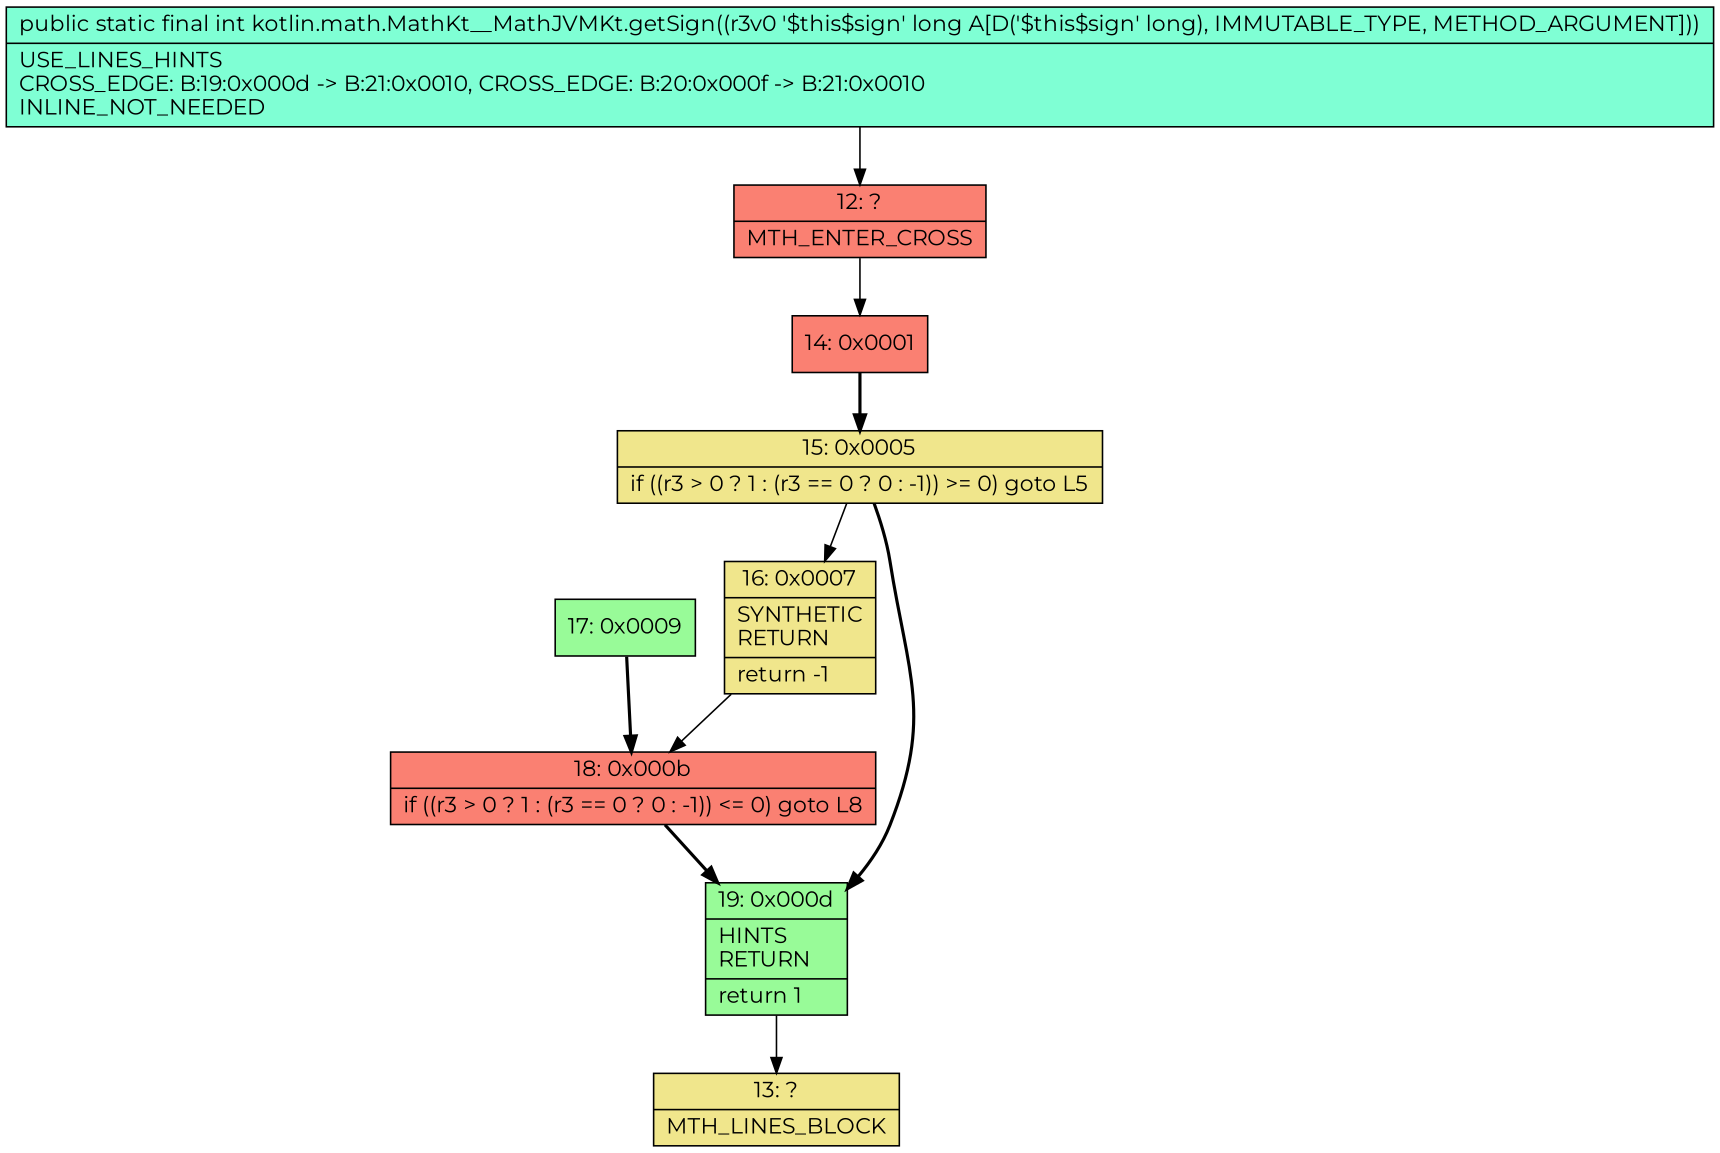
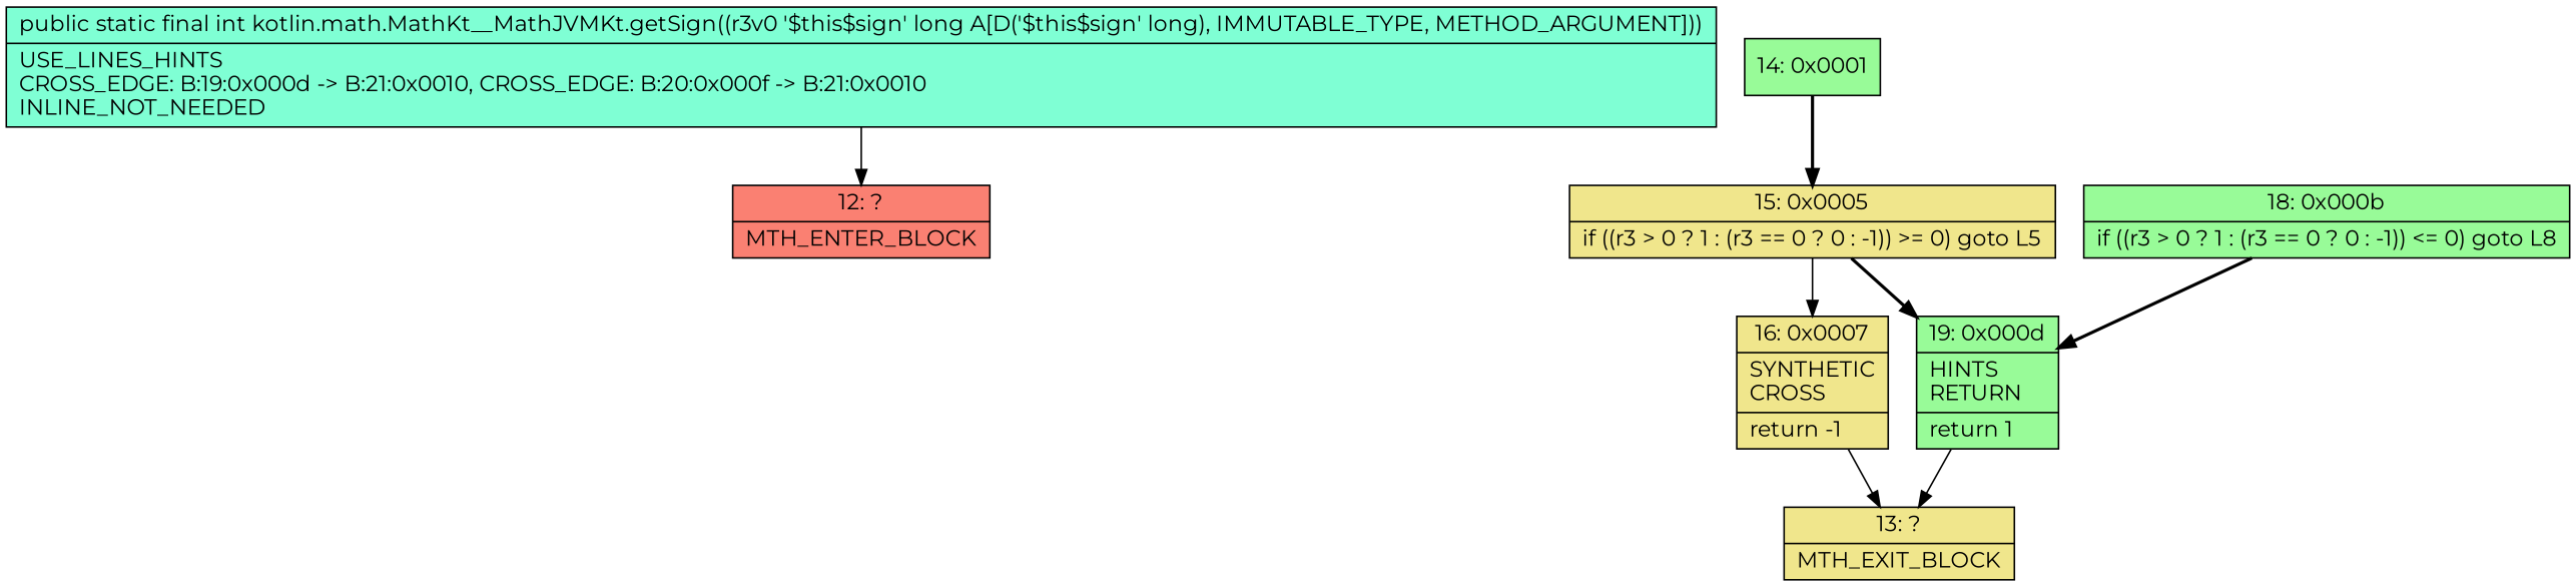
  digraph {
    fontname=Montserrat
    node [fillcolor=salmon fontname=Montserrat shape=record style=filled]
    edge [fontname=Montserrat style=solid]
-   n1 [label="{12\:\ ?|MTH_ENTER_CROSS\l}"]
-   n2 [label="{14\:\ 0x0001}"]
+   n1 [label="{12\:\ ?|MTH_ENTER_BLOCK\l}"]
+   n2 [fillcolor=palegreen label="{14\:\ 0x0001}"]
    n3 [fillcolor=khaki label="{15\:\ 0x0005|if ((r3 \> 0 ? 1 : (r3 == 0 ? 0 : \-1)) \>= 0) goto L5\l}"]
-   n4 [fillcolor=khaki label="{16\:\ 0x0007|SYNTHETIC\lRETURN\l|return \-1\l}"]
+   n4 [fillcolor=khaki label="{16\:\ 0x0007|SYNTHETIC\lCROSS\l|return \-1\l}"]
    n5 [fillcolor=palegreen label="{19\:\ 0x000d|HINTS\lRETURN\l|return 1\l}"]
-   n6 [fillcolor=khaki label="{13\:\ ?|MTH_LINES_BLOCK\l}"]
-   n7 [fillcolor=palegreen label="{17\:\ 0x0009}"]
-   n8 [label="{18\:\ 0x000b|if ((r3 \> 0 ? 1 : (r3 == 0 ? 0 : \-1)) \<= 0) goto L8\l}"]
+   n6 [fillcolor=khaki label="{13\:\ ?|MTH_EXIT_BLOCK\l}"]
+   n8 [fillcolor=palegreen label="{18\:\ 0x000b|if ((r3 \> 0 ? 1 : (r3 == 0 ? 0 : \-1)) \<= 0) goto L8\l}"]
    n9 [fillcolor=aquamarine label="{public static final int kotlin.math.MathKt__MathJVMKt.getSign((r3v0 '$this$sign' long A[D('$this$sign' long), IMMUTABLE_TYPE, METHOD_ARGUMENT]))  | USE_LINES_HINTS\lCROSS_EDGE: B:19:0x000d \-\> B:21:0x0010, CROSS_EDGE: B:20:0x000f \-\> B:21:0x0010\lINLINE_NOT_NEEDED\l}"]
-   n1 -> n2
    n2 -> n3 [style=bold]
    n3 -> n4
    n3 -> n5 [style=bold]
-   n4 -> n8
+   n4 -> n6
    n5 -> n6
-   n7 -> n8 [style=bold]
    n8 -> n5 [style=bold]
    n9 -> n1
  }
